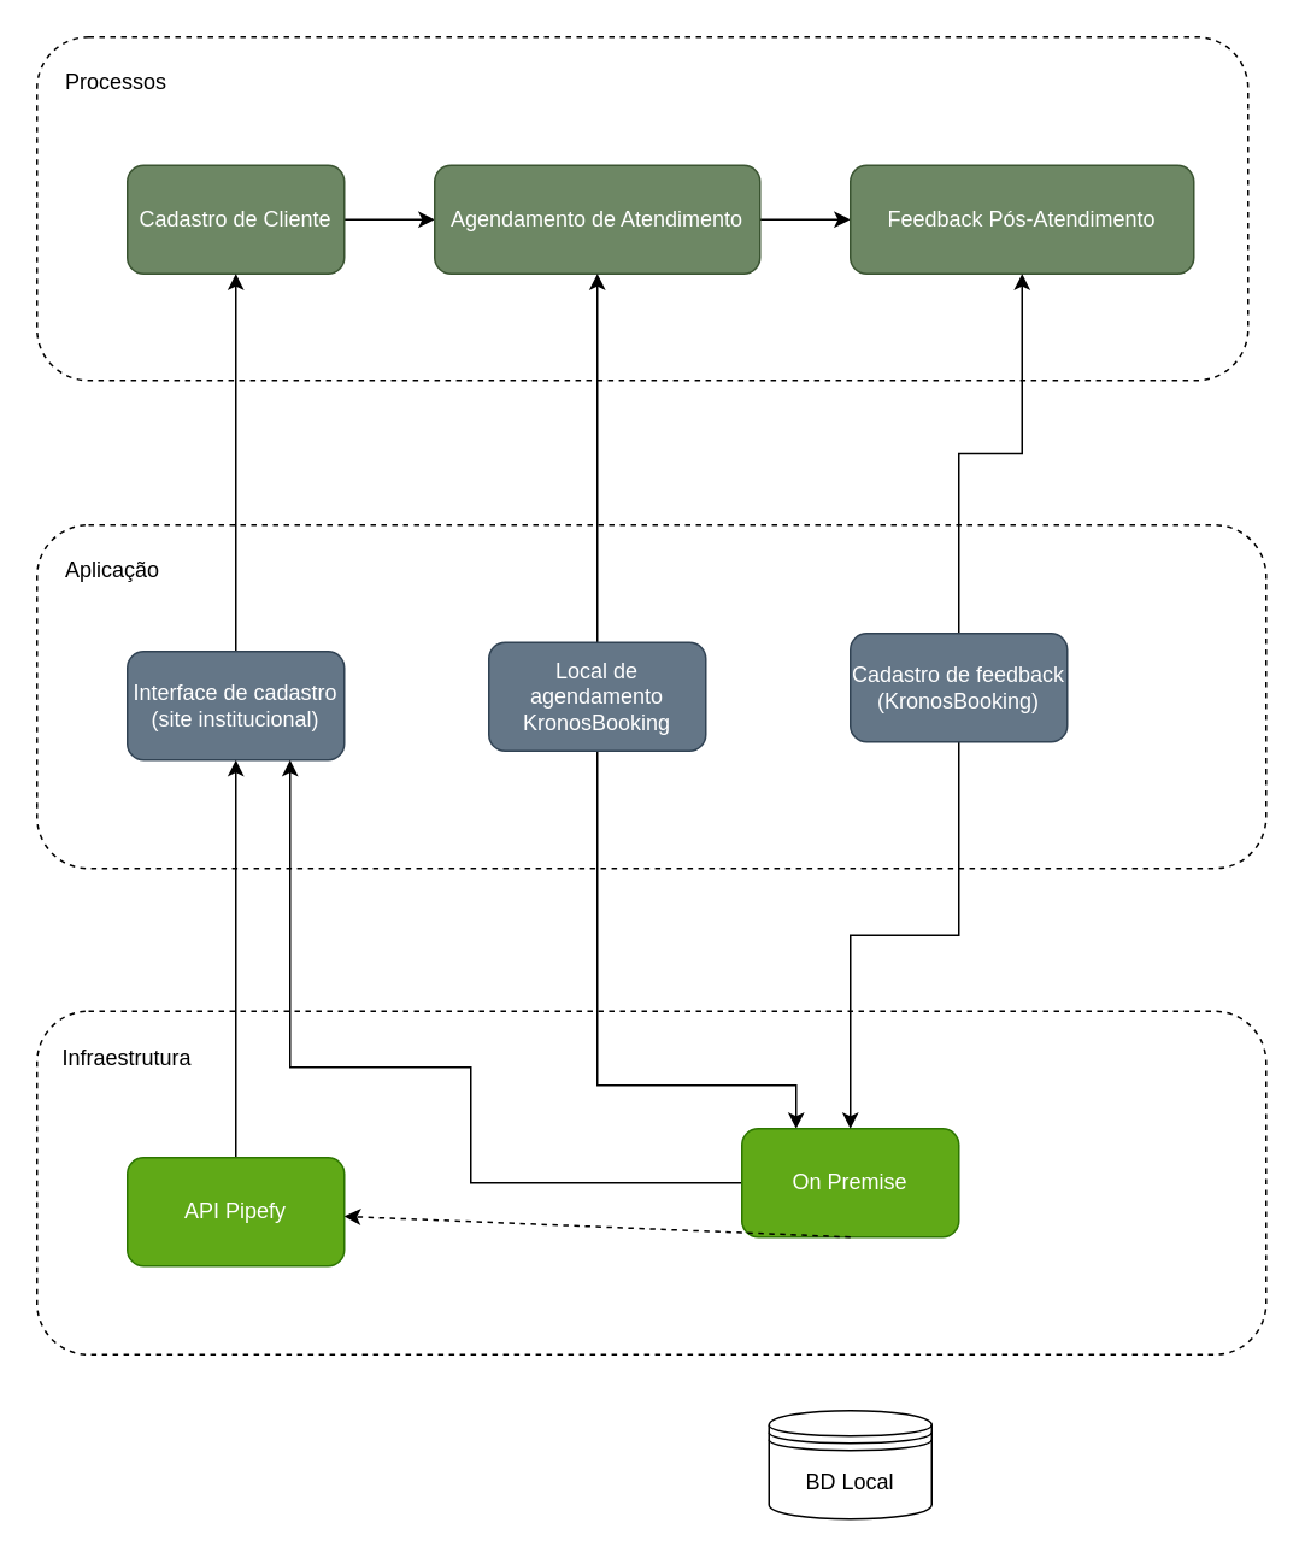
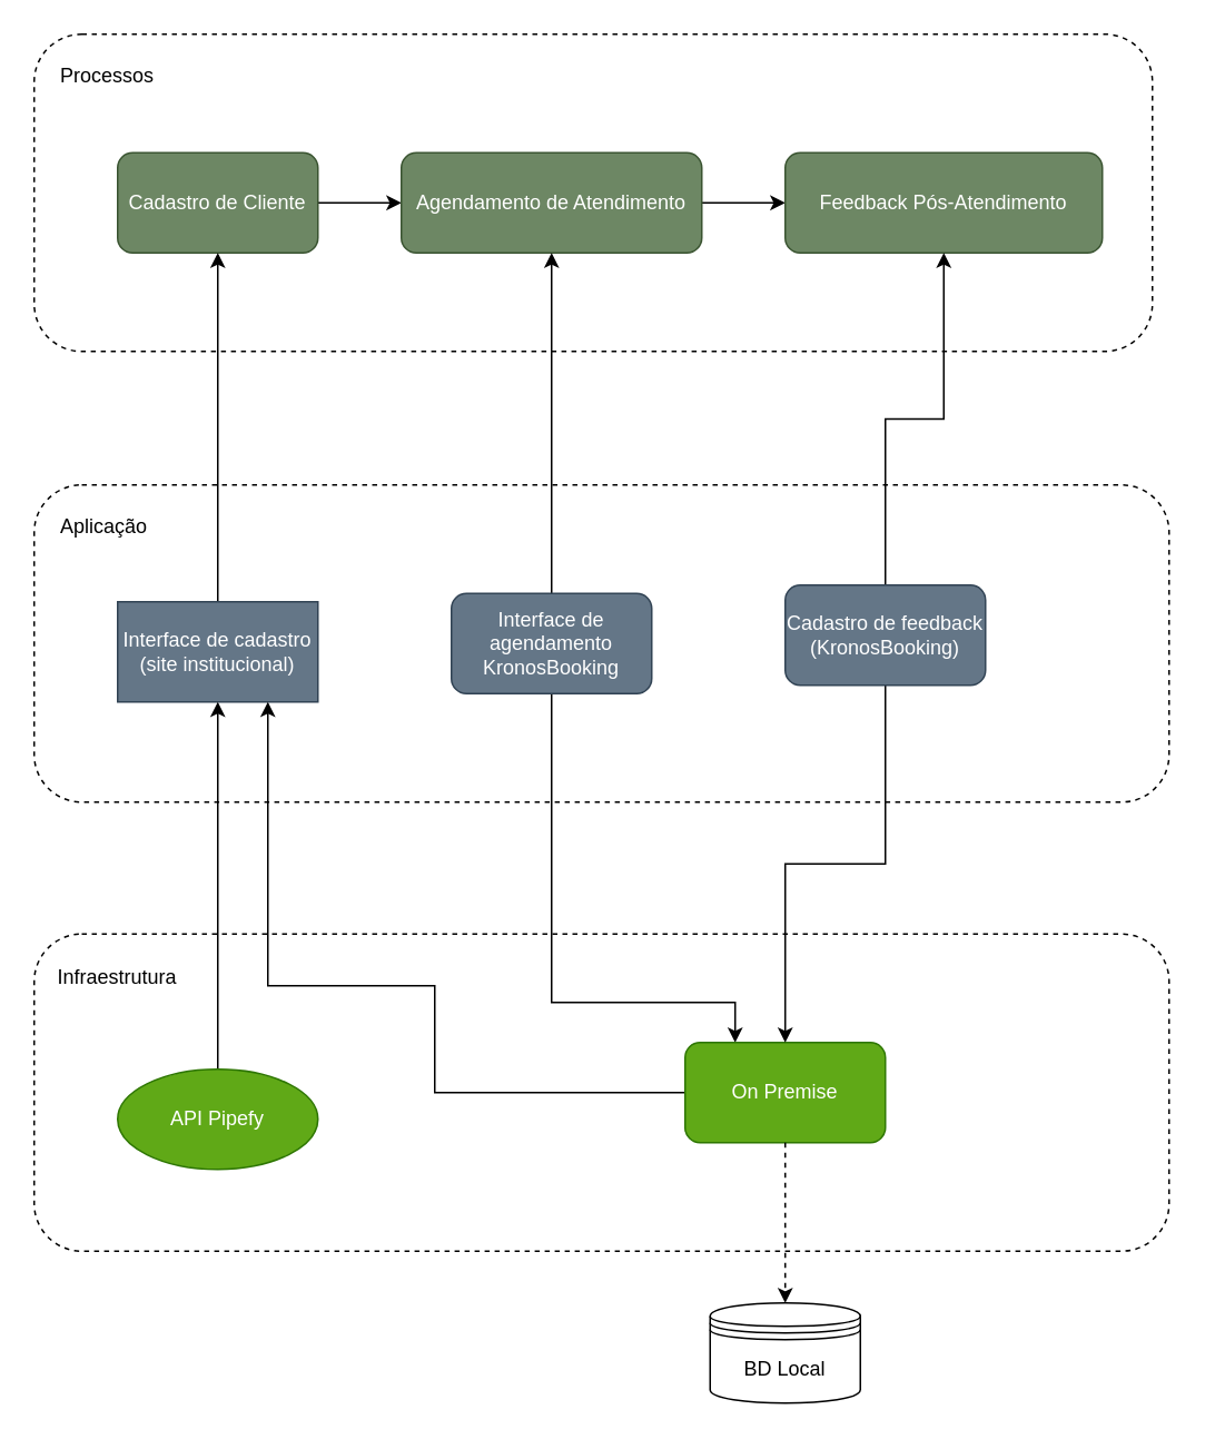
  <mxCell id="0" />
  <mxCell id="1" parent="0" />
  <mxCell id="2" value="" style="rounded=1;whiteSpace=wrap;html=1;dashed=1;" parent="1" vertex="1"><mxGeometry x="20" y="20" width="670" height="190" as="geometry" /></mxCell>
  <mxCell id="3" value="" style="rounded=1;whiteSpace=wrap;html=1;dashed=1;" parent="1" vertex="1"><mxGeometry x="20" y="290" width="680" height="190" as="geometry" /></mxCell>
  <mxCell id="4" value="" style="rounded=1;whiteSpace=wrap;html=1;dashed=1;" parent="1" vertex="1"><mxGeometry x="20" y="559" width="680" height="190" as="geometry" /></mxCell>
  <mxCell id="5" value="Processos" style="text;html=1;align=center;verticalAlign=middle;whiteSpace=wrap;rounded=0;" parent="1" vertex="1"><mxGeometry x="34" y="30" width="60" height="30" as="geometry" /></mxCell>
  <mxCell id="6" value="Aplicação" style="text;html=1;align=center;verticalAlign=middle;whiteSpace=wrap;rounded=0;" parent="1" vertex="1"><mxGeometry x="32" y="300" width="60" height="30" as="geometry" /></mxCell>
  <mxCell id="7" value="Infraestrutura" style="text;html=1;align=center;verticalAlign=middle;whiteSpace=wrap;rounded=0;" parent="1" vertex="1"><mxGeometry x="40" y="570" width="60" height="30" as="geometry" /></mxCell>
  <mxCell id="8" value="" style="edgeStyle=orthogonalEdgeStyle;rounded=0;orthogonalLoop=1;jettySize=auto;html=1;" parent="1" source="9" target="11" edge="1"><mxGeometry relative="1" as="geometry" /></mxCell>
  <mxCell id="9" value="Cadastro de Cliente" style="rounded=1;whiteSpace=wrap;html=1;fillColor=#6d8764;strokeColor=#3A5431;fontColor=#ffffff;" parent="1" vertex="1"><mxGeometry x="70" y="91" width="120" height="60" as="geometry" /></mxCell>
  <mxCell id="10" value="" style="edgeStyle=orthogonalEdgeStyle;rounded=0;orthogonalLoop=1;jettySize=auto;html=1;" parent="1" source="11" target="12" edge="1"><mxGeometry relative="1" as="geometry" /></mxCell>
  <mxCell id="11" value="Agendamento de Atendimento" style="rounded=1;whiteSpace=wrap;html=1;fillColor=#6d8764;strokeColor=#3A5431;fontColor=#ffffff;" parent="1" vertex="1"><mxGeometry x="240" y="91" width="180" height="60" as="geometry" /></mxCell>
  <mxCell id="12" value="Feedback Pós-Atendimento" style="rounded=1;whiteSpace=wrap;html=1;fillColor=#6d8764;strokeColor=#3A5431;fontColor=#ffffff;" parent="1" vertex="1"><mxGeometry x="470" y="91" width="190" height="60" as="geometry" /></mxCell>
  <mxCell id="13" style="edgeStyle=orthogonalEdgeStyle;rounded=0;orthogonalLoop=1;jettySize=auto;html=1;entryX=0.5;entryY=1;entryDx=0;entryDy=0;" parent="1" source="14" target="9" edge="1"><mxGeometry relative="1" as="geometry" /></mxCell>
- <mxCell id="14" value="Interface de cadastro (site institucional)" style="rounded=1;whiteSpace=wrap;html=1;fillColor=#647687;fontColor=#ffffff;strokeColor=#314354;" parent="1" vertex="1"><mxGeometry x="70" y="360" width="120" height="60" as="geometry" /></mxCell>
+ <mxCell id="14" value="Interface de cadastro (site institucional)" style="whiteSpace=wrap;html=1;fillColor=#647687;fontColor=#ffffff;strokeColor=#314354;rounded=0;" parent="1" vertex="1"><mxGeometry x="70" y="360" width="120" height="60" as="geometry" /></mxCell>
  <mxCell id="15" style="edgeStyle=orthogonalEdgeStyle;rounded=0;orthogonalLoop=1;jettySize=auto;html=1;entryX=0.5;entryY=1;entryDx=0;entryDy=0;" parent="1" source="16" target="14" edge="1"><mxGeometry relative="1" as="geometry" /></mxCell>
- <mxCell id="16" value="API Pipefy" style="rounded=1;whiteSpace=wrap;html=1;fillColor=#60a917;fontColor=#ffffff;strokeColor=#2D7600;" parent="1" vertex="1"><mxGeometry x="70" y="640" width="120" height="60" as="geometry" /></mxCell>
+ <mxCell id="16" value="API Pipefy" style="ellipse;whiteSpace=wrap;html=1;fillColor=#60a917;fontColor=#ffffff;strokeColor=#2D7600;" parent="1" vertex="1"><mxGeometry x="70" y="640" width="120" height="60" as="geometry" /></mxCell>
  <mxCell id="17" style="edgeStyle=orthogonalEdgeStyle;rounded=0;orthogonalLoop=1;jettySize=auto;html=1;entryX=0.5;entryY=1;entryDx=0;entryDy=0;" parent="1" source="19" target="11" edge="1"><mxGeometry relative="1" as="geometry" /></mxCell>
  <mxCell id="18" style="edgeStyle=orthogonalEdgeStyle;rounded=0;orthogonalLoop=1;jettySize=auto;html=1;entryX=0.25;entryY=0;entryDx=0;entryDy=0;" parent="1" source="19" target="21" edge="1"><mxGeometry relative="1" as="geometry"><Array as="points"><mxPoint x="330" y="600" /><mxPoint x="440" y="600" /></Array></mxGeometry></mxCell>
- <mxCell id="19" value="Local de agendamento KronosBooking" style="rounded=1;whiteSpace=wrap;html=1;fillColor=#647687;fontColor=#ffffff;strokeColor=#314354;" parent="1" vertex="1"><mxGeometry x="270" y="355" width="120" height="60" as="geometry" /></mxCell>
+ <mxCell id="19" value="Interface de agendamento KronosBooking" style="rounded=1;whiteSpace=wrap;html=1;fillColor=#647687;fontColor=#ffffff;strokeColor=#314354;" parent="1" vertex="1"><mxGeometry x="270" y="355" width="120" height="60" as="geometry" /></mxCell>
  <mxCell id="20" style="edgeStyle=orthogonalEdgeStyle;rounded=0;orthogonalLoop=1;jettySize=auto;html=1;entryX=0.75;entryY=1;entryDx=0;entryDy=0;" parent="1" source="21" target="14" edge="1"><mxGeometry relative="1" as="geometry"><Array as="points"><mxPoint x="260" y="590" /><mxPoint x="160" y="590" /></Array></mxGeometry></mxCell>
  <mxCell id="21" value="On Premise" style="rounded=1;whiteSpace=wrap;html=1;fillColor=#60a917;fontColor=#ffffff;strokeColor=#2D7600;" parent="1" vertex="1"><mxGeometry x="410" y="624" width="120" height="60" as="geometry" /></mxCell>
  <mxCell id="22" value="BD Local" style="shape=datastore;whiteSpace=wrap;html=1;" parent="1" vertex="1"><mxGeometry x="425" y="780" width="90" height="60" as="geometry" /></mxCell>
- <mxCell id="23" value="" style="html=1;labelBackgroundColor=#ffffff;startArrow=none;startFill=0;startSize=6;endArrow=classic;endFill=1;endSize=6;jettySize=auto;orthogonalLoop=1;strokeWidth=1;dashed=1;fontSize=14;rounded=0;exitX=0.5;exitY=1;exitDx=0;exitDy=0;" parent="1" source="21" target="16" edge="1"><mxGeometry width="60" height="60" relative="1" as="geometry"><mxPoint x="420" y="730" as="sourcePoint" /><mxPoint x="480" y="670" as="targetPoint" /></mxGeometry></mxCell>
+ <mxCell id="23" value="" style="html=1;labelBackgroundColor=#ffffff;startArrow=none;startFill=0;startSize=6;endArrow=classic;endFill=1;endSize=6;jettySize=auto;orthogonalLoop=1;strokeWidth=1;dashed=1;fontSize=14;rounded=0;exitX=0.5;exitY=1;exitDx=0;exitDy=0;entryX=0.5;entryY=0;entryDx=0;entryDy=0;" parent="1" source="21" target="22" edge="1"><mxGeometry width="60" height="60" relative="1" as="geometry"><mxPoint x="420" y="730" as="sourcePoint" /><mxPoint x="480" y="670" as="targetPoint" /></mxGeometry></mxCell>
  <mxCell id="24" style="edgeStyle=orthogonalEdgeStyle;rounded=0;orthogonalLoop=1;jettySize=auto;html=1;entryX=0.5;entryY=1;entryDx=0;entryDy=0;" parent="1" source="26" target="12" edge="1"><mxGeometry relative="1" as="geometry" /></mxCell>
  <mxCell id="25" style="edgeStyle=orthogonalEdgeStyle;rounded=0;orthogonalLoop=1;jettySize=auto;html=1;entryX=0.5;entryY=0;entryDx=0;entryDy=0;" parent="1" source="26" target="21" edge="1"><mxGeometry relative="1" as="geometry" /></mxCell>
  <mxCell id="26" value="Cadastro de feedback (KronosBooking)" style="rounded=1;whiteSpace=wrap;html=1;fillColor=#647687;fontColor=#ffffff;strokeColor=#314354;" parent="1" vertex="1"><mxGeometry x="470" y="350" width="120" height="60" as="geometry" /></mxCell>
